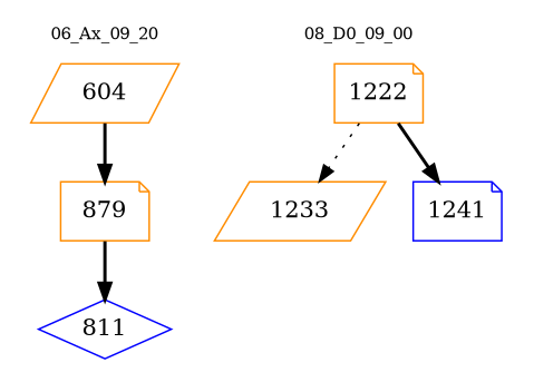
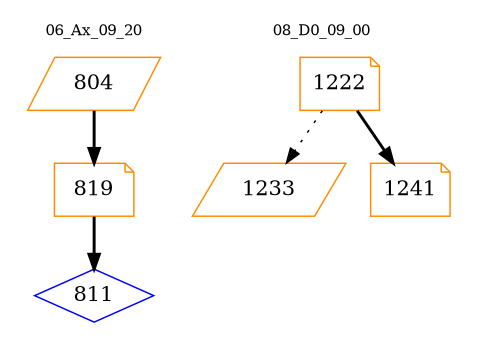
  digraph {
    node [color=darkorange shape=note]
    edge [color=black style=bold]
-   n1 [label=604 shape=parallelogram]
+   n1 [label=804 shape=parallelogram]
    n2 [color=blue label=811 shape=diamond]
-   n3 [label=879]
+   n3 [label=819]
    n4 [label=1222]
    n5 [label=1233 shape=parallelogram]
-   n6 [color=blue label=1241]
+   n6 [label=1241]
    subgraph cluster_1 {
      color=white
      fontsize=10
      label="06_Ax_09_20"
      n1
      n2
      n3
    }
    subgraph cluster_2 {
      color=white
      fontsize=10
      label="08_D0_09_00"
      n4
      n5
      n6
    }
    n1 -> n3
    n3 -> n2
    n4 -> n5 [style=dotted]
    n4 -> n6
  }
